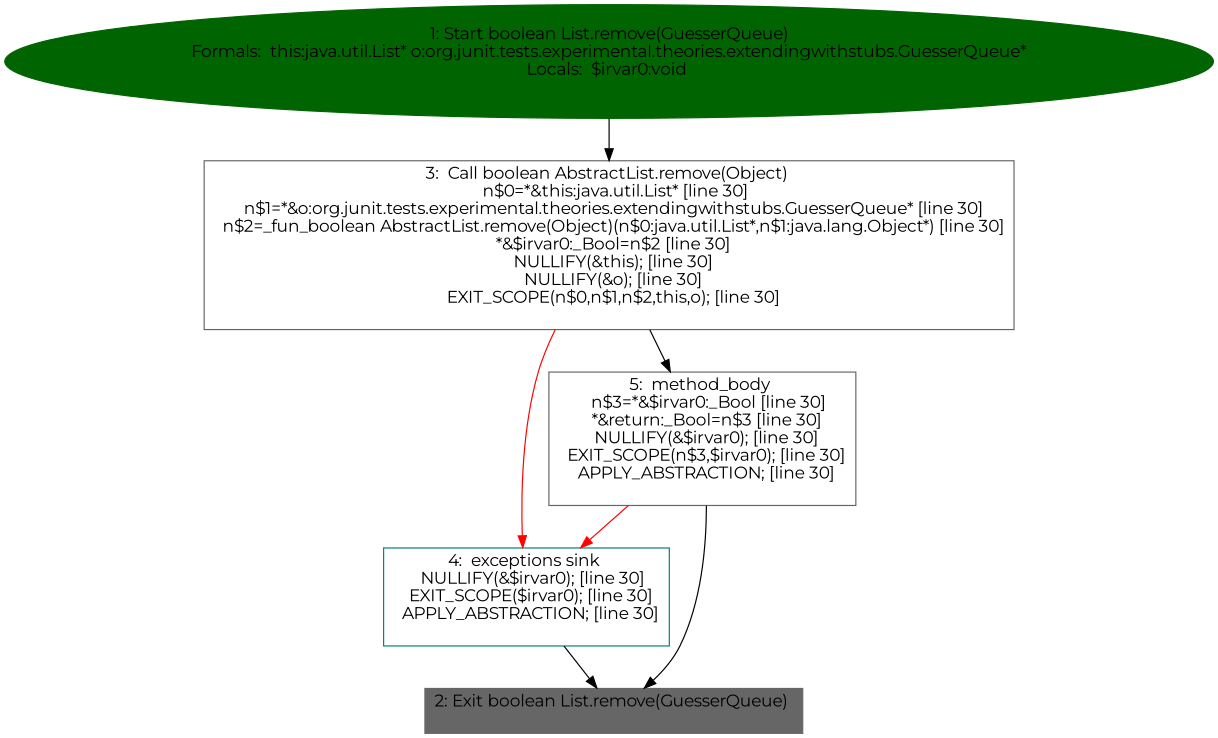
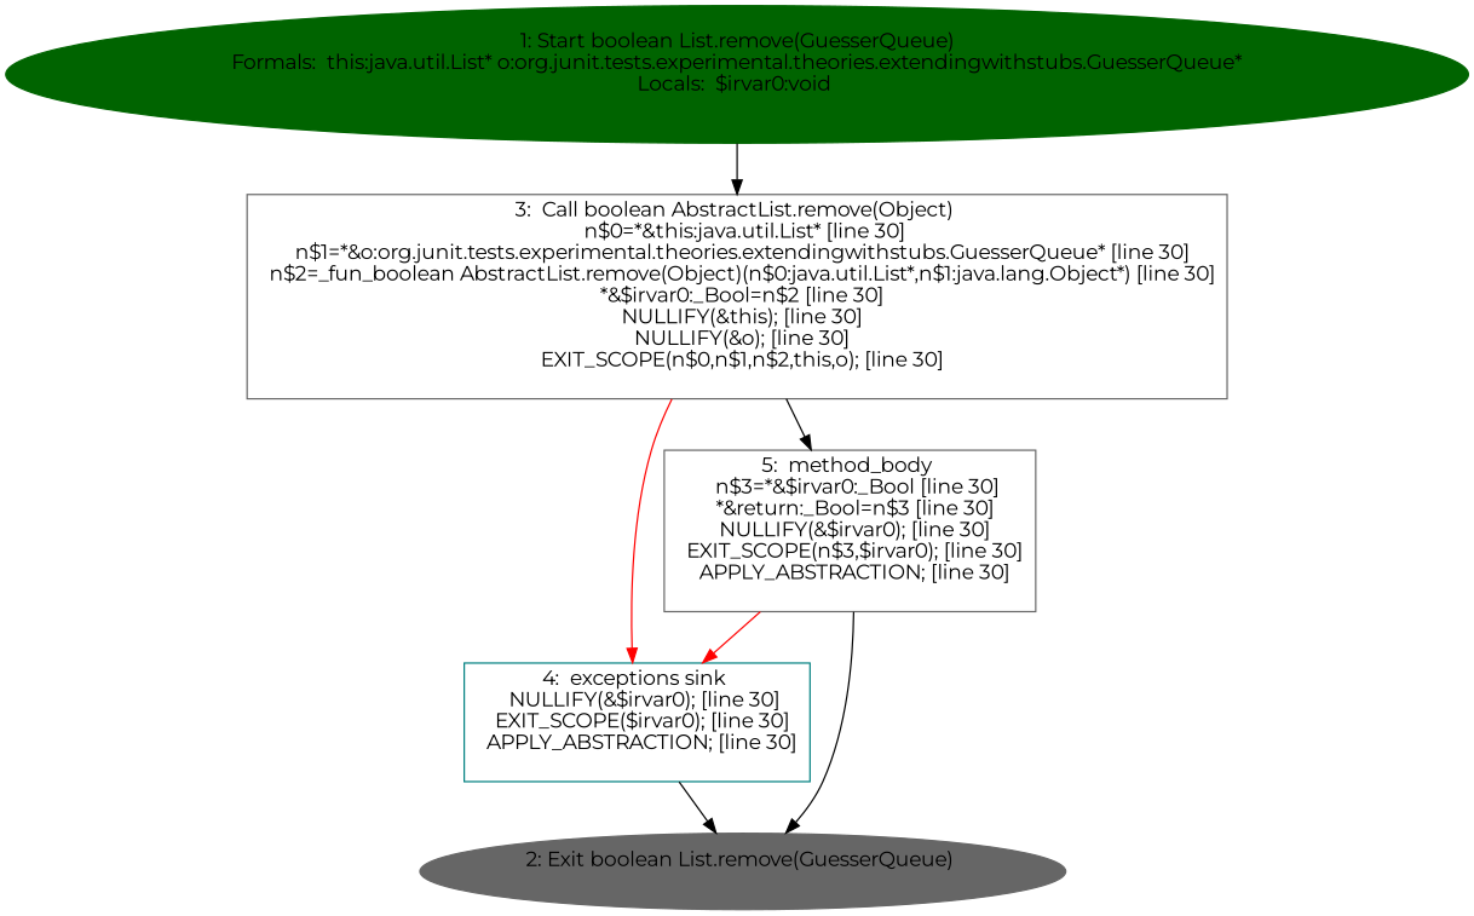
  digraph {
    fontname=Montserrat
    node [color=gray40 fontname=Montserrat shape=box]
    edge [fontname=Montserrat]
    n1 [color=darkgreen label="1: Start boolean List.remove(GuesserQueue)\nFormals:  this:java.util.List* o:org.junit.tests.experimental.theories.extendingwithstubs.GuesserQueue*\nLocals:  $irvar0:void \n  " style=filled shape=""]
    n2 [label="3:  Call boolean AbstractList.remove(Object) \n   n$0=*&this:java.util.List* [line 30]\n  n$1=*&o:org.junit.tests.experimental.theories.extendingwithstubs.GuesserQueue* [line 30]\n  n$2=_fun_boolean AbstractList.remove(Object)(n$0:java.util.List*,n$1:java.lang.Object*) [line 30]\n  *&$irvar0:_Bool=n$2 [line 30]\n  NULLIFY(&this); [line 30]\n  NULLIFY(&o); [line 30]\n  EXIT_SCOPE(n$0,n$1,n$2,this,o); [line 30]\n "]
    n3 [label="5:  method_body \n   n$3=*&$irvar0:_Bool [line 30]\n  *&return:_Bool=n$3 [line 30]\n  NULLIFY(&$irvar0); [line 30]\n  EXIT_SCOPE(n$3,$irvar0); [line 30]\n  APPLY_ABSTRACTION; [line 30]\n "]
    n4 [label="4:  exceptions sink \n   NULLIFY(&$irvar0); [line 30]\n  EXIT_SCOPE($irvar0); [line 30]\n  APPLY_ABSTRACTION; [line 30]\n " color=teal]
-   n5 [label="2: Exit boolean List.remove(GuesserQueue) \n  " style=filled]
+   n5 [label="2: Exit boolean List.remove(GuesserQueue) \n  " style=filled shape=""]
    n1 -> n2
    n2 -> n3
    n2 -> n4 [color=red]
    n3 -> n4 [color=red]
    n3 -> n5
    n4 -> n5
  }
